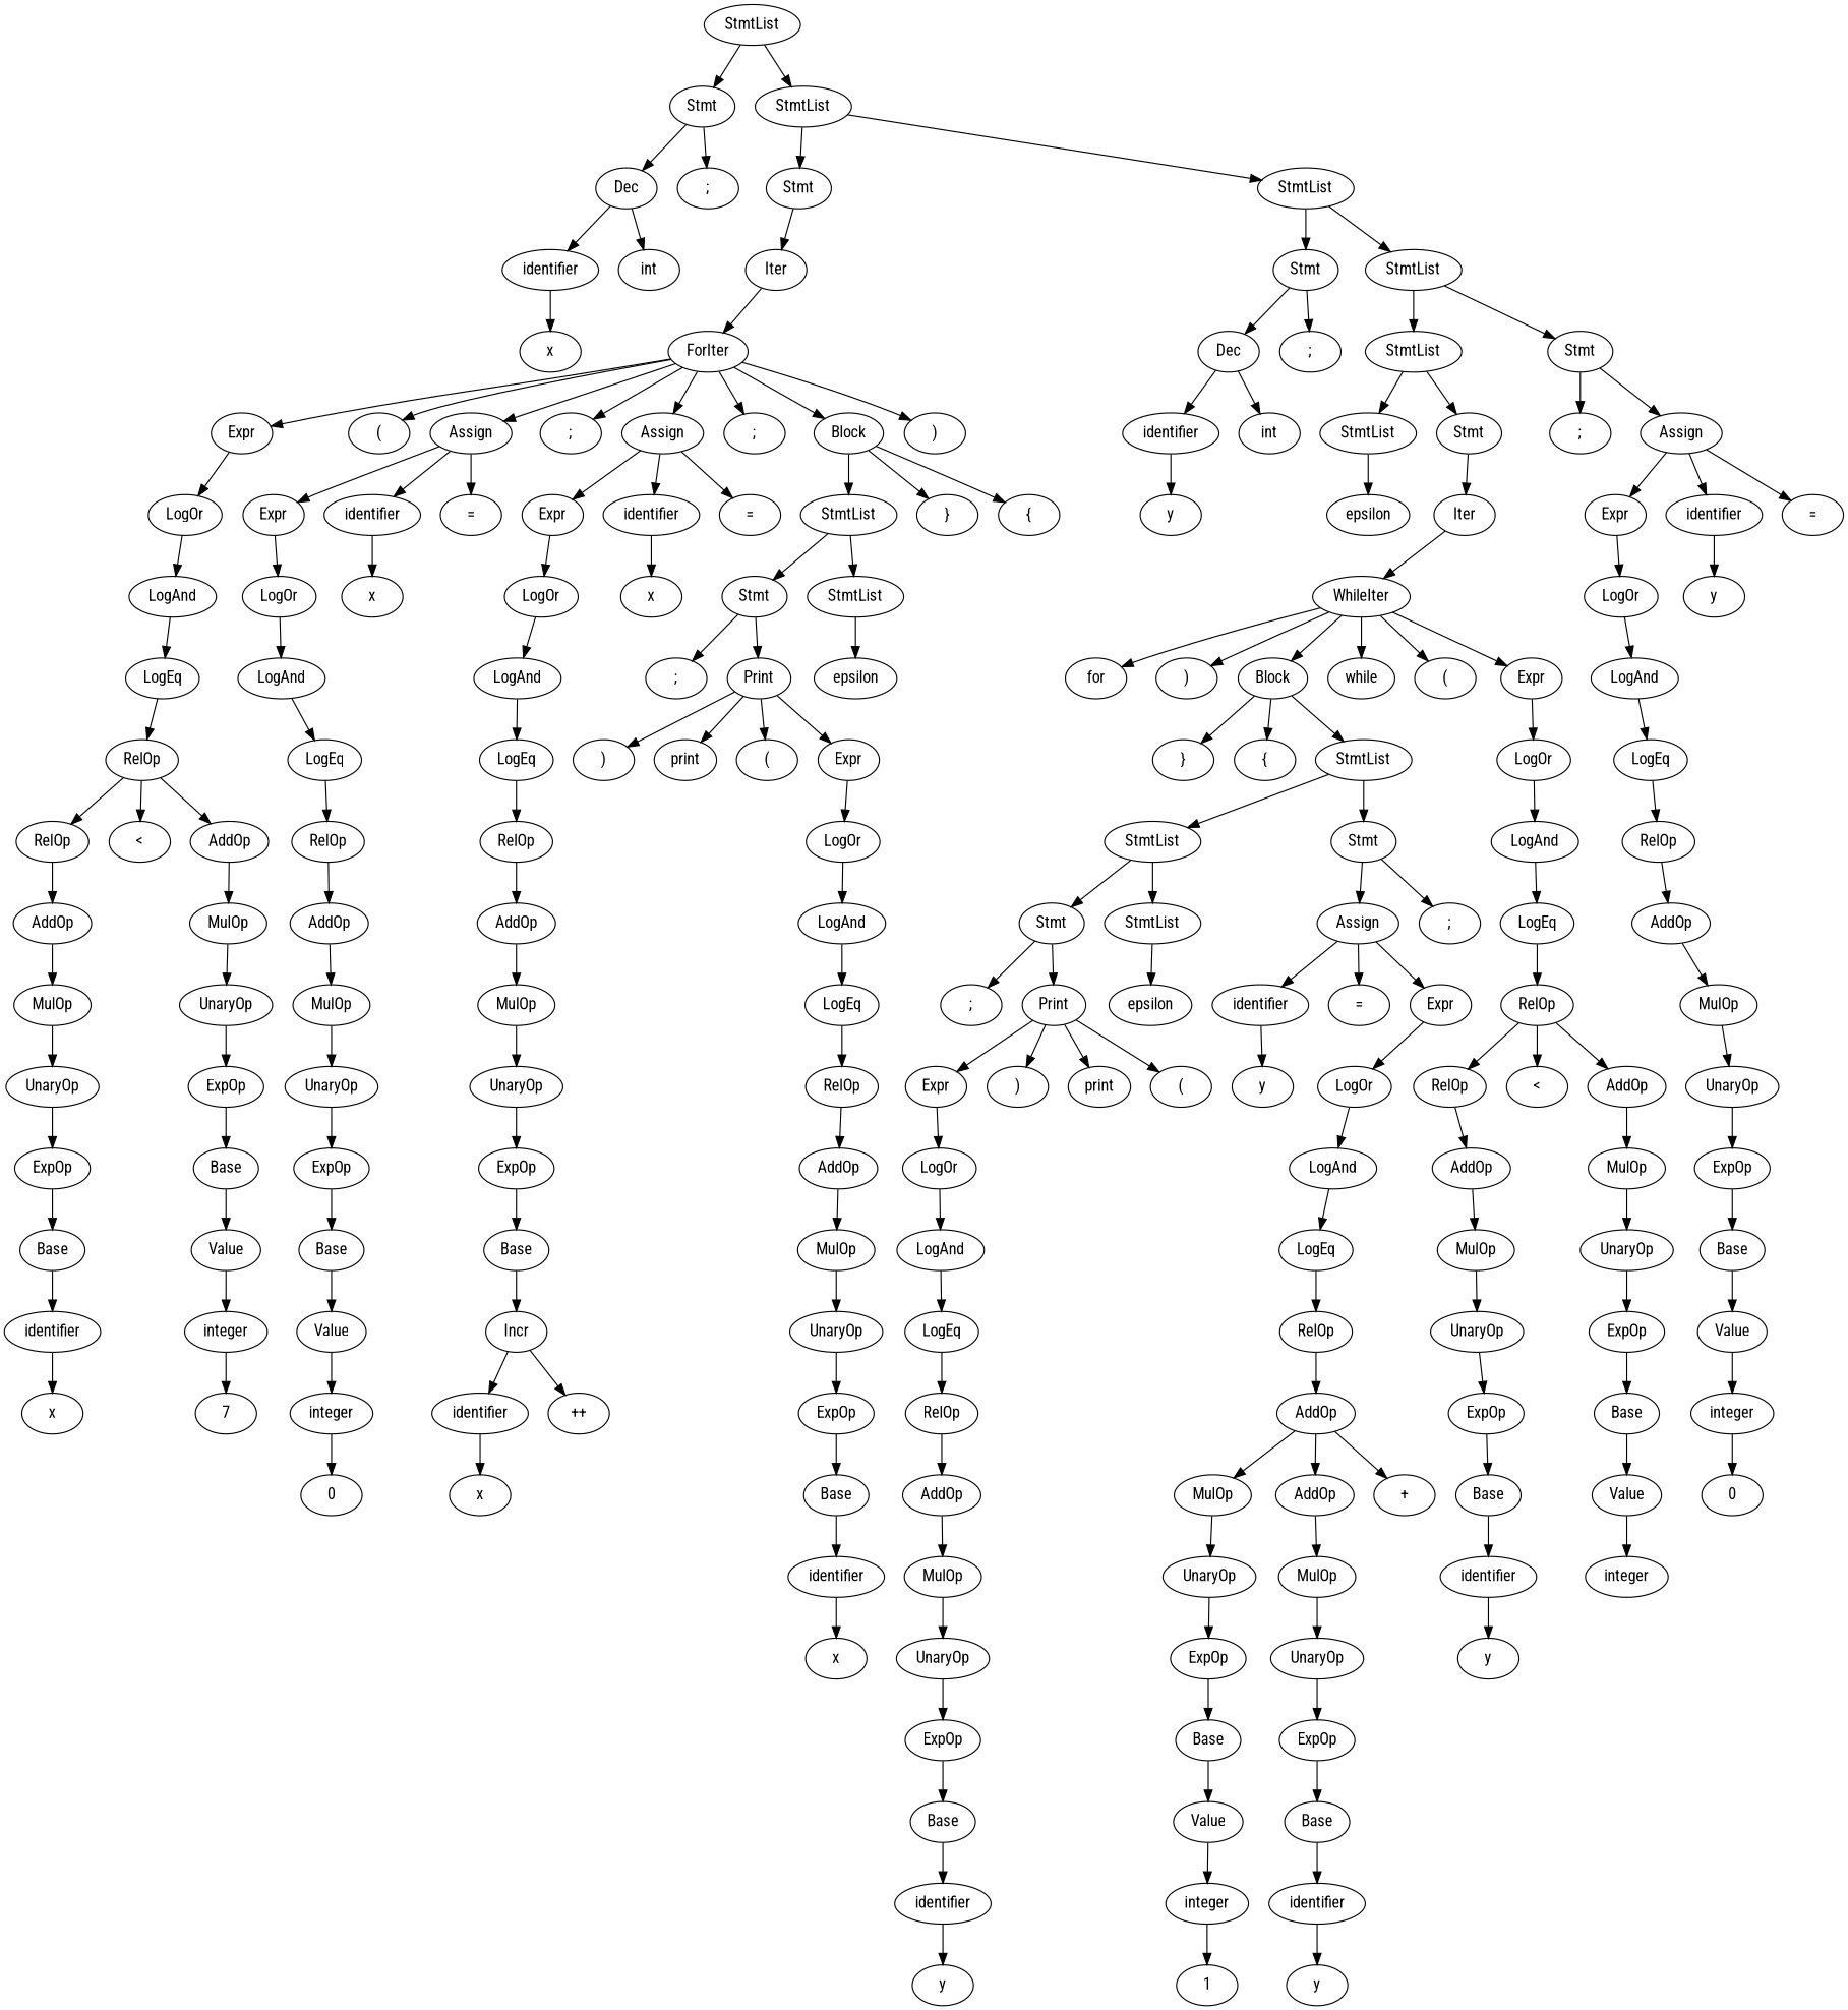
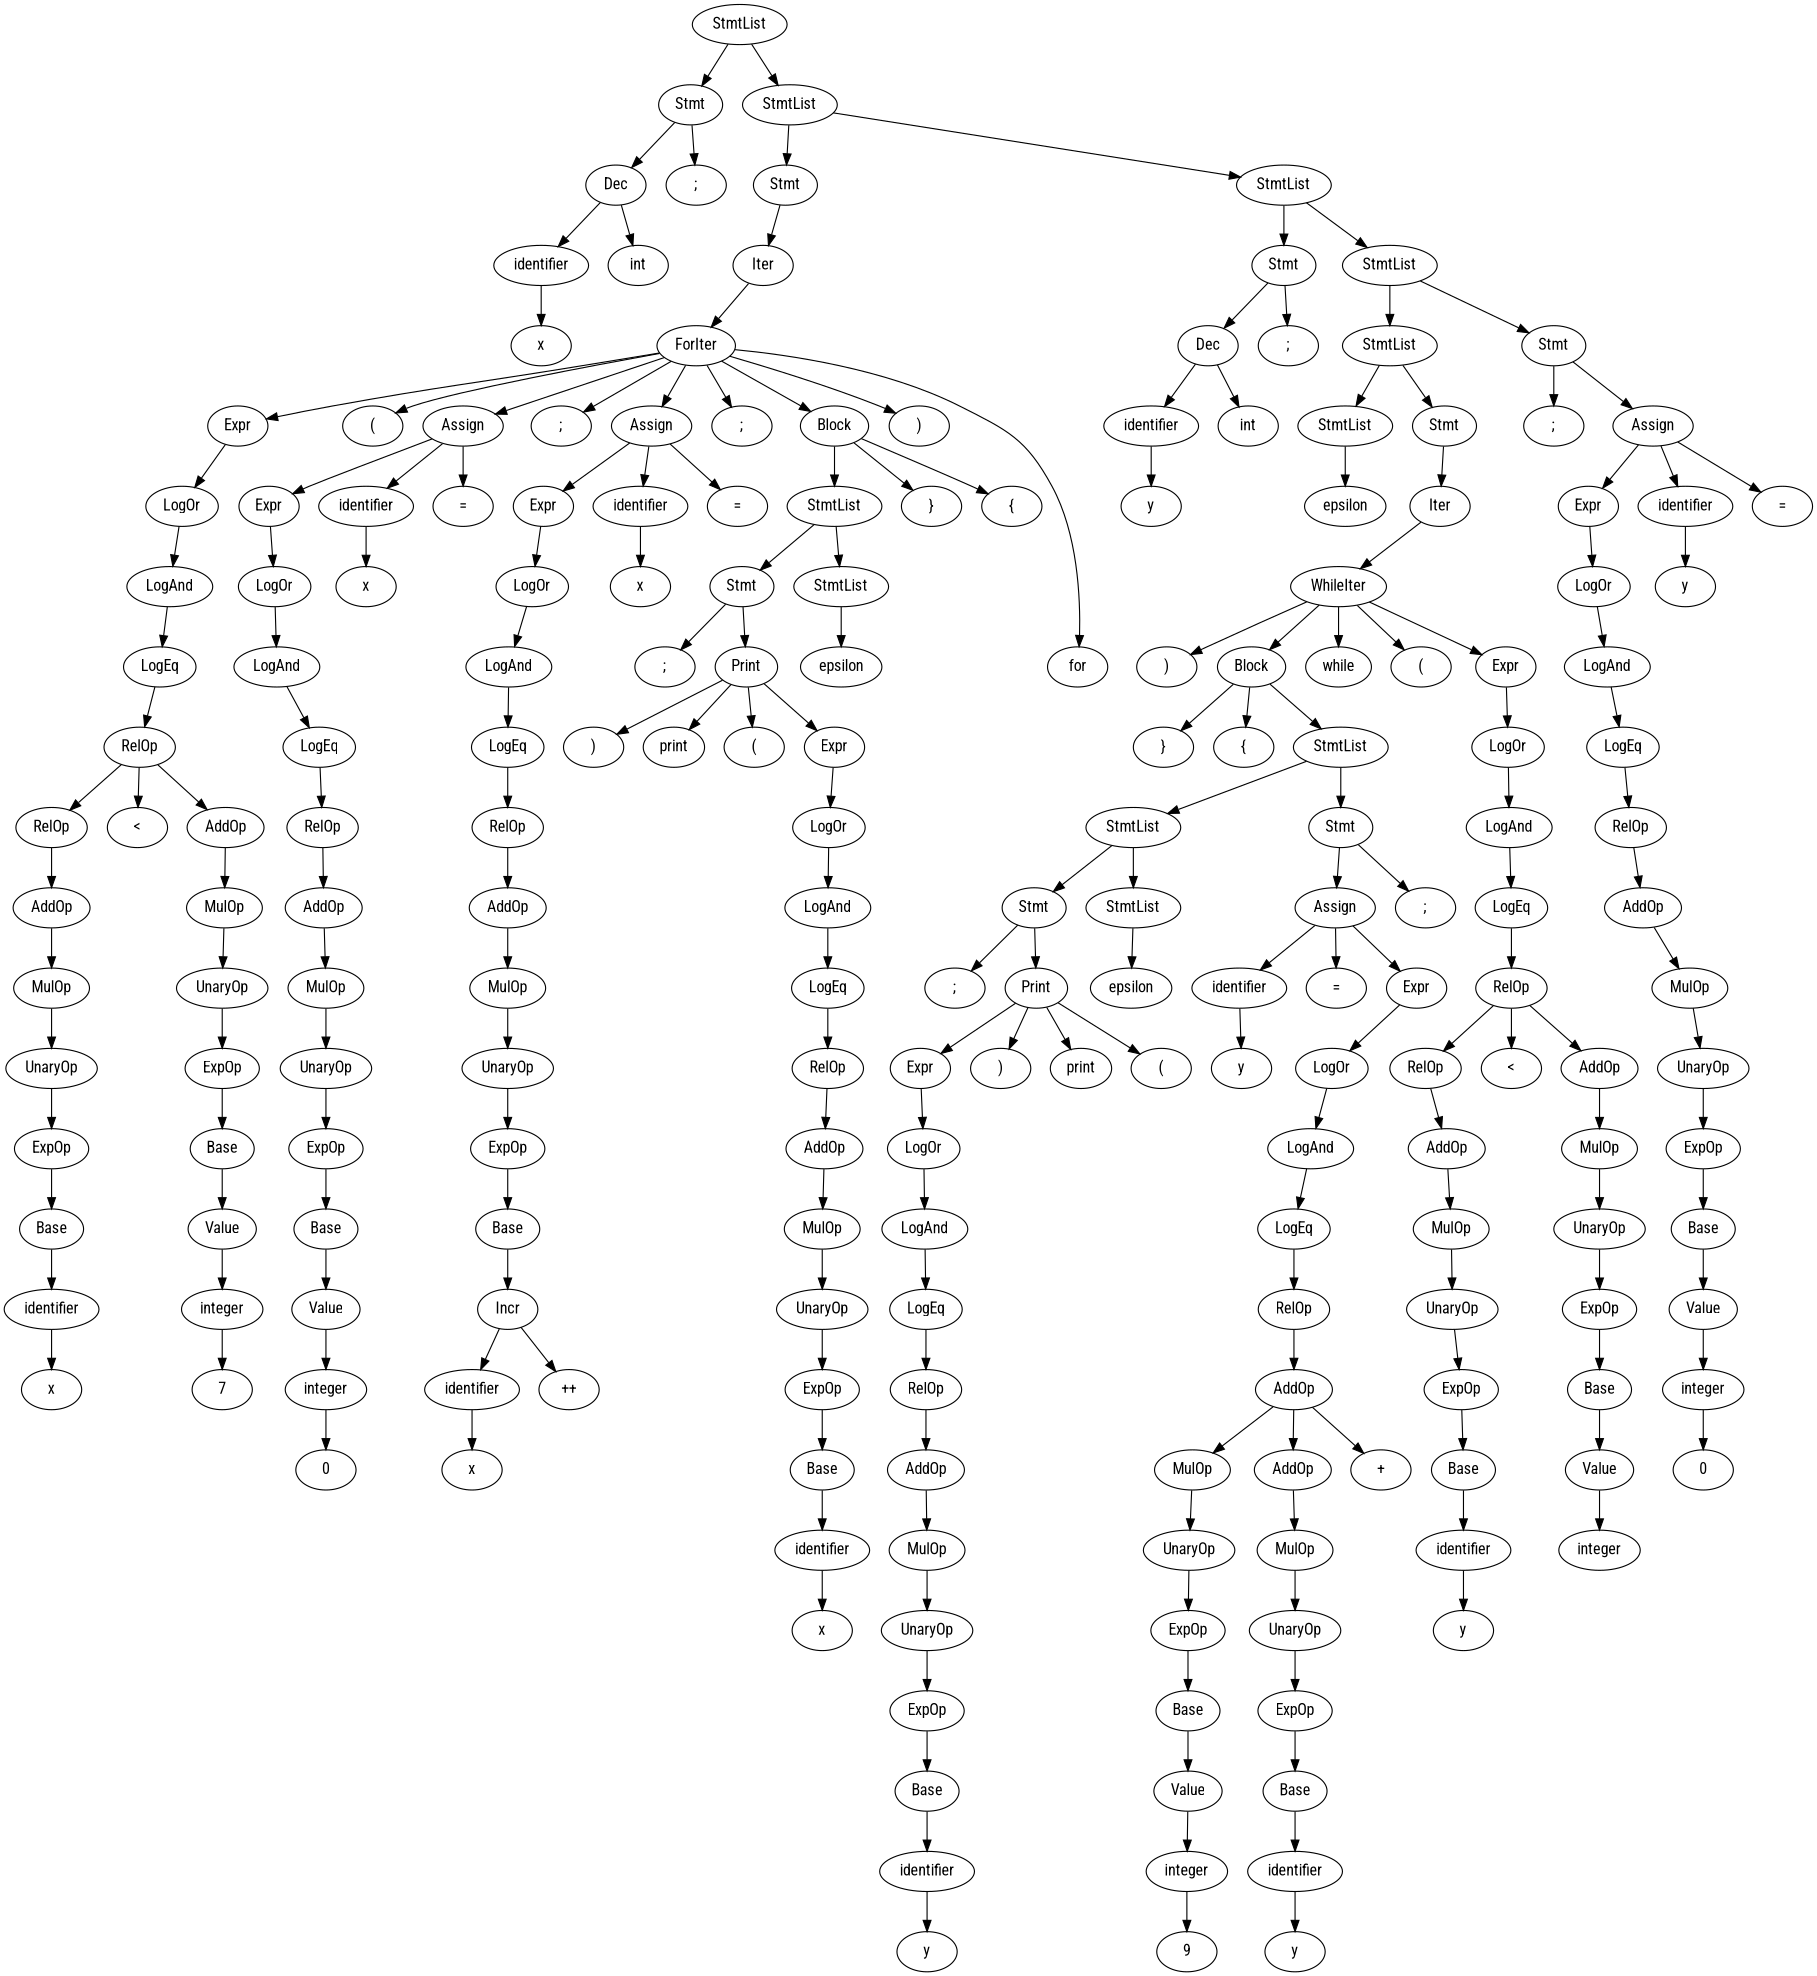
  digraph {
    fontname="Roboto Condensed"
    node [fontname="Roboto Condensed"]
    edge [fontname="Roboto Condensed"]
    n1 [label=StmtList]
    n2 [label=Stmt]
    n3 [label=StmtList]
    n4 [label=Dec]
    n5 [label=";"]
    n6 [label=Stmt]
    n7 [label=StmtList]
    n8 [label=int]
    n9 [label=identifier]
    n10 [label=x]
    n11 [label=Iter]
    n12 [label=Stmt]
    n13 [label=StmtList]
    n14 [label=ForIter]
    n15 [label=for]
    n16 [label="("]
    n17 [label=Assign]
    n18 [label=";"]
    n19 [label=Expr]
    n20 [label=";"]
    n21 [label=Assign]
    n22 [label=")"]
    n23 [label=Block]
    n24 [label=identifier]
    n25 [label="="]
    n26 [label=Expr]
    n27 [label=LogOr]
    n28 [label=identifier]
    n29 [label="="]
    n30 [label=Expr]
    n31 [label="{"]
    n32 [label=StmtList]
    n33 [label="}"]
    n34 [label=x]
    n35 [label=LogOr]
    n36 [label=LogAnd]
    n37 [label=LogEq]
    n38 [label=RelOp]
    n39 [label=AddOp]
    n40 [label=MulOp]
    n41 [label=UnaryOp]
    n42 [label=ExpOp]
    n43 [label=Base]
    n44 [label=Value]
    n45 [label=integer]
    n46 [label=0]
    n47 [label=LogAnd]
    n48 [label=LogEq]
    n49 [label=RelOp]
    n50 [label=RelOp]
    n51 [label="<"]
    n52 [label=AddOp]
    n53 [label=AddOp]
    n54 [label=MulOp]
    n55 [label=MulOp]
    n56 [label=UnaryOp]
    n57 [label=ExpOp]
    n58 [label=Base]
    n59 [label=identifier]
    n60 [label=x]
    n61 [label=UnaryOp]
    n62 [label=ExpOp]
    n63 [label=Base]
    n64 [label=Value]
    n65 [label=integer]
    n66 [label=7]
    n67 [label=x]
    n68 [label=LogOr]
    n69 [label=LogAnd]
    n70 [label=LogEq]
    n71 [label=RelOp]
    n72 [label=AddOp]
    n73 [label=MulOp]
    n74 [label=UnaryOp]
    n75 [label=ExpOp]
    n76 [label=Base]
    n77 [label=Incr]
    n78 [label=identifier]
    n79 [label="++"]
    n80 [label=x]
    n81 [label=Stmt]
    n82 [label=StmtList]
    n83 [label=Print]
    n84 [label=";"]
    n85 [label=epsilon]
    n86 [label=print]
    n87 [label="("]
    n88 [label=Expr]
    n89 [label=")"]
    n90 [label=LogOr]
    n91 [label=LogAnd]
    n92 [label=LogEq]
    n93 [label=RelOp]
    n94 [label=AddOp]
    n95 [label=MulOp]
    n96 [label=UnaryOp]
    n97 [label=ExpOp]
    n98 [label=Base]
    n99 [label=identifier]
    n100 [label=x]
    n101 [label=Dec]
    n102 [label=";"]
    n103 [label=Stmt]
    n104 [label=StmtList]
    n105 [label=int]
    n106 [label=identifier]
    n107 [label=y]
    n108 [label=Assign]
    n109 [label=";"]
    n110 [label=Stmt]
    n111 [label=StmtList]
    n112 [label=identifier]
    n113 [label="="]
    n114 [label=Expr]
    n115 [label=y]
    n116 [label=LogOr]
    n117 [label=LogAnd]
    n118 [label=LogEq]
    n119 [label=RelOp]
    n120 [label=AddOp]
    n121 [label=MulOp]
    n122 [label=UnaryOp]
    n123 [label=ExpOp]
    n124 [label=Base]
    n125 [label=Value]
    n126 [label=integer]
    n127 [label=0]
    n128 [label=Iter]
    n129 [label=epsilon]
    n130 [label=WhileIter]
    n131 [label=while]
    n132 [label="("]
    n133 [label=Expr]
    n134 [label=")"]
    n135 [label=Block]
    n136 [label=LogOr]
    n137 [label="{"]
    n138 [label=StmtList]
    n139 [label="}"]
    n140 [label=LogAnd]
    n141 [label=LogEq]
    n142 [label=RelOp]
    n143 [label=RelOp]
    n144 [label="<"]
    n145 [label=AddOp]
    n146 [label=AddOp]
    n147 [label=MulOp]
    n148 [label=MulOp]
    n149 [label=UnaryOp]
    n150 [label=ExpOp]
    n151 [label=Base]
    n152 [label=identifier]
    n153 [label=y]
    n154 [label=UnaryOp]
    n155 [label=ExpOp]
    n156 [label=Base]
    n157 [label=Value]
    n158 [label=integer]
    n159 [label=Stmt]
    n160 [label=StmtList]
    n161 [label=Assign]
    n162 [label=";"]
    n163 [label=Stmt]
    n164 [label=StmtList]
    n165 [label=identifier]
    n166 [label="="]
    n167 [label=Expr]
    n168 [label=y]
    n169 [label=LogOr]
    n170 [label=LogAnd]
    n171 [label=LogEq]
    n172 [label=RelOp]
    n173 [label=AddOp]
    n174 [label=AddOp]
    n175 [label="+"]
    n176 [label=MulOp]
    n177 [label=MulOp]
    n178 [label=UnaryOp]
    n179 [label=UnaryOp]
    n180 [label=ExpOp]
    n181 [label=Base]
    n182 [label=identifier]
    n183 [label=y]
    n184 [label=ExpOp]
    n185 [label=Base]
    n186 [label=Value]
    n187 [label=integer]
-   n188 [label=1]
+   n188 [label=9]
    n189 [label=Print]
    n190 [label=";"]
    n191 [label=epsilon]
    n192 [label=print]
    n193 [label="("]
    n194 [label=Expr]
    n195 [label=")"]
    n196 [label=LogOr]
    n197 [label=LogAnd]
    n198 [label=LogEq]
    n199 [label=RelOp]
    n200 [label=AddOp]
    n201 [label=MulOp]
    n202 [label=UnaryOp]
    n203 [label=ExpOp]
    n204 [label=Base]
    n205 [label=identifier]
    n206 [label=y]
    n1 -> n2
    n1 -> n3
    n2 -> n4
    n2 -> n5
    n3 -> n6
    n3 -> n7
    n4 -> n8
    n4 -> n9
    n6 -> n11
    n7 -> n12
    n7 -> n13
    n9 -> n10
    n11 -> n14
    n12 -> n101
    n12 -> n102
    n13 -> n103
    n13 -> n104
-   n130 -> n15
+   n14 -> n15
    n14 -> n16
    n14 -> n17
    n14 -> n18
    n14 -> n19
    n14 -> n20
    n14 -> n21
    n14 -> n22
    n14 -> n23
    n17 -> n24
    n17 -> n25
    n17 -> n26
    n19 -> n27
    n21 -> n28
    n21 -> n29
    n21 -> n30
    n23 -> n31
    n23 -> n32
    n23 -> n33
    n24 -> n34
    n26 -> n35
    n27 -> n47
    n28 -> n67
    n30 -> n68
    n32 -> n81
    n32 -> n82
    n35 -> n36
    n36 -> n37
    n37 -> n38
    n38 -> n39
    n39 -> n40
    n40 -> n41
    n41 -> n42
    n42 -> n43
    n43 -> n44
    n44 -> n45
    n45 -> n46
    n47 -> n48
    n48 -> n49
    n49 -> n50
    n49 -> n51
    n49 -> n52
    n50 -> n53
    n52 -> n54
    n53 -> n55
    n54 -> n61
    n55 -> n56
    n56 -> n57
    n57 -> n58
    n58 -> n59
    n59 -> n60
    n61 -> n62
    n62 -> n63
    n63 -> n64
    n64 -> n65
    n65 -> n66
    n68 -> n69
    n69 -> n70
    n70 -> n71
    n71 -> n72
    n72 -> n73
    n73 -> n74
    n74 -> n75
    n75 -> n76
    n76 -> n77
    n77 -> n78
    n77 -> n79
    n78 -> n80
    n81 -> n83
    n81 -> n84
    n82 -> n85
    n83 -> n86
    n83 -> n87
    n83 -> n88
    n83 -> n89
    n88 -> n90
    n90 -> n91
    n91 -> n92
    n92 -> n93
    n93 -> n94
    n94 -> n95
    n95 -> n96
    n96 -> n97
    n97 -> n98
    n98 -> n99
    n99 -> n100
    n101 -> n105
    n101 -> n106
    n103 -> n108
    n103 -> n109
    n104 -> n110
    n104 -> n111
    n106 -> n107
    n108 -> n112
    n108 -> n113
    n108 -> n114
    n110 -> n128
    n111 -> n129
    n112 -> n115
    n114 -> n116
    n116 -> n117
    n117 -> n118
    n118 -> n119
    n119 -> n120
    n120 -> n121
    n121 -> n122
    n122 -> n123
    n123 -> n124
    n124 -> n125
    n125 -> n126
    n126 -> n127
    n128 -> n130
    n130 -> n131
    n130 -> n132
    n130 -> n133
    n130 -> n134
    n130 -> n135
    n133 -> n136
    n135 -> n137
    n135 -> n138
    n135 -> n139
    n136 -> n140
    n138 -> n159
    n138 -> n160
    n140 -> n141
    n141 -> n142
    n142 -> n143
    n142 -> n144
    n142 -> n145
    n143 -> n146
    n145 -> n147
    n146 -> n148
    n147 -> n154
    n148 -> n149
    n149 -> n150
    n150 -> n151
    n151 -> n152
    n152 -> n153
    n154 -> n155
    n155 -> n156
    n156 -> n157
    n157 -> n158
    n159 -> n161
    n159 -> n162
    n160 -> n163
    n160 -> n164
    n161 -> n165
    n161 -> n166
    n161 -> n167
    n163 -> n189
    n163 -> n190
    n164 -> n191
    n165 -> n168
    n167 -> n169
    n169 -> n170
    n170 -> n171
    n171 -> n172
    n172 -> n173
    n173 -> n174
    n173 -> n175
    n173 -> n176
    n174 -> n177
    n176 -> n178
    n177 -> n179
    n178 -> n184
    n179 -> n180
    n180 -> n181
    n181 -> n182
    n182 -> n183
    n184 -> n185
    n185 -> n186
    n186 -> n187
    n187 -> n188
    n189 -> n192
    n189 -> n193
    n189 -> n194
    n189 -> n195
    n194 -> n196
    n196 -> n197
    n197 -> n198
    n198 -> n199
    n199 -> n200
    n200 -> n201
    n201 -> n202
    n202 -> n203
    n203 -> n204
    n204 -> n205
    n205 -> n206
  }
